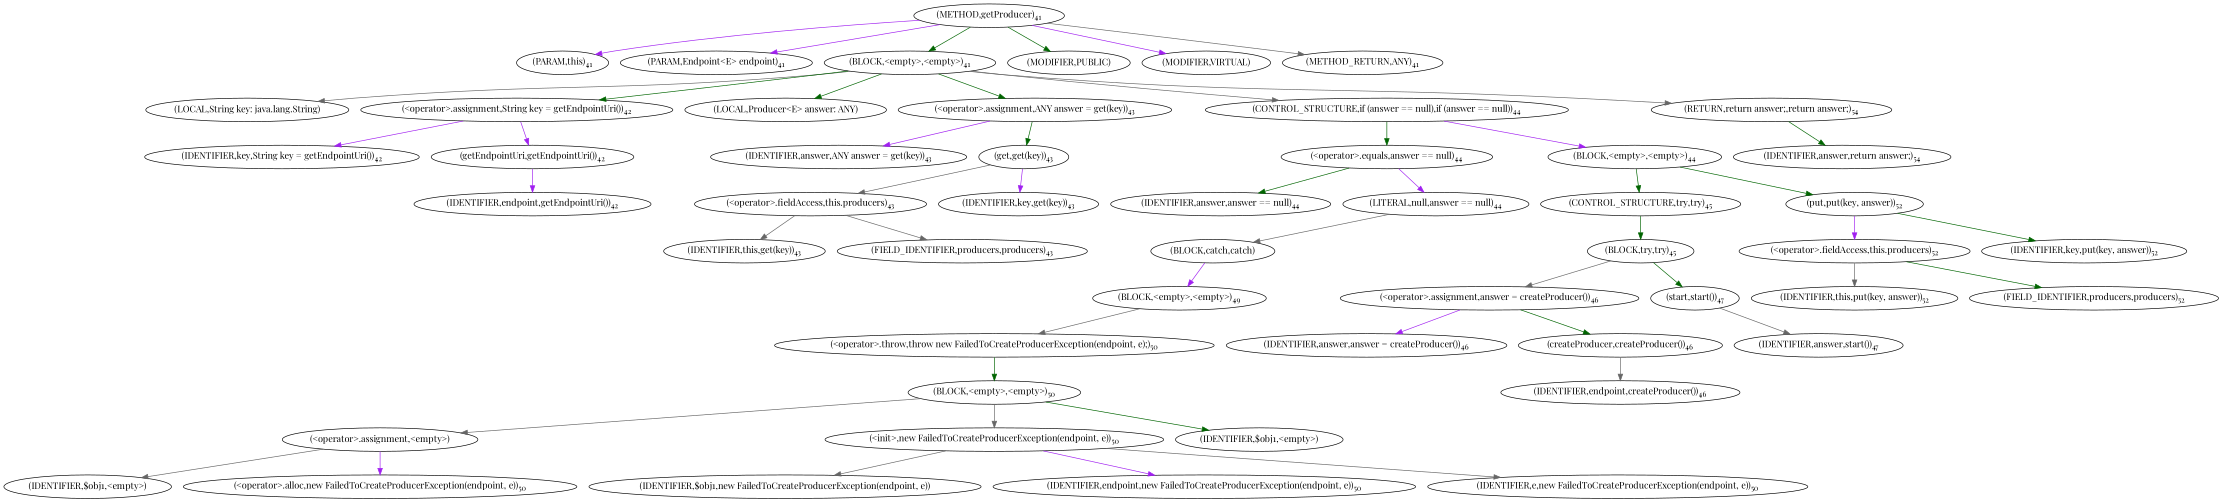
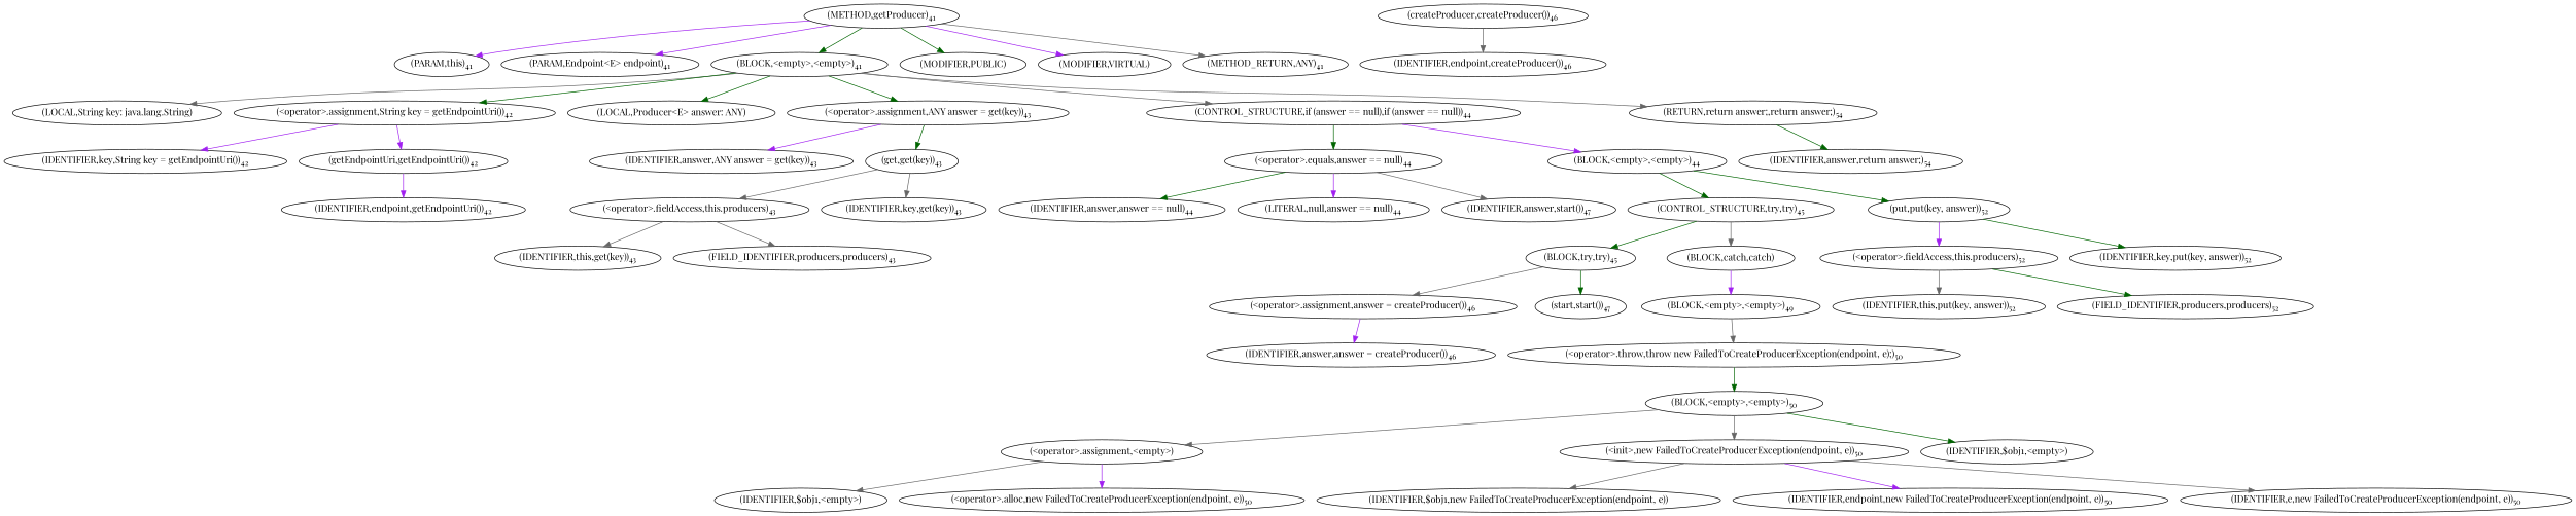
  digraph {
    fontname="Playfair Display"
    node [fontname="Playfair Display"]
    edge [color=darkgreen fontname="Playfair Display"]
    n1 [label=<(METHOD,getProducer)<SUB>41</SUB>>]
    n2 [label=<(PARAM,this)<SUB>41</SUB>>]
    n3 [label=<(PARAM,Endpoint&lt;E&gt; endpoint)<SUB>41</SUB>>]
    n4 [label=<(BLOCK,&lt;empty&gt;,&lt;empty&gt;)<SUB>41</SUB>>]
    n5 [label=<(MODIFIER,PUBLIC)>]
    n6 [label=<(MODIFIER,VIRTUAL)>]
    n7 [label=<(METHOD_RETURN,ANY)<SUB>41</SUB>>]
    n8 [label=<(LOCAL,String key: java.lang.String)>]
    n9 [label=<(&lt;operator&gt;.assignment,String key = getEndpointUri())<SUB>42</SUB>>]
    n10 [label=<(LOCAL,Producer&lt;E&gt; answer: ANY)>]
    n11 [label=<(&lt;operator&gt;.assignment,ANY answer = get(key))<SUB>43</SUB>>]
    n12 [label=<(CONTROL_STRUCTURE,if (answer == null),if (answer == null))<SUB>44</SUB>>]
    n13 [label=<(RETURN,return answer;,return answer;)<SUB>54</SUB>>]
    n14 [label=<(IDENTIFIER,key,String key = getEndpointUri())<SUB>42</SUB>>]
    n15 [label=<(getEndpointUri,getEndpointUri())<SUB>42</SUB>>]
    n16 [label=<(IDENTIFIER,answer,ANY answer = get(key))<SUB>43</SUB>>]
    n17 [label=<(get,get(key))<SUB>43</SUB>>]
    n18 [label=<(&lt;operator&gt;.equals,answer == null)<SUB>44</SUB>>]
    n19 [label=<(BLOCK,&lt;empty&gt;,&lt;empty&gt;)<SUB>44</SUB>>]
    n20 [label=<(IDENTIFIER,answer,return answer;)<SUB>54</SUB>>]
    n21 [label=<(IDENTIFIER,endpoint,getEndpointUri())<SUB>42</SUB>>]
    n22 [label=<(&lt;operator&gt;.fieldAccess,this.producers)<SUB>43</SUB>>]
    n23 [label=<(IDENTIFIER,key,get(key))<SUB>43</SUB>>]
    n24 [label=<(IDENTIFIER,this,get(key))<SUB>43</SUB>>]
    n25 [label=<(FIELD_IDENTIFIER,producers,producers)<SUB>43</SUB>>]
    n26 [label=<(IDENTIFIER,answer,answer == null)<SUB>44</SUB>>]
    n27 [label=<(LITERAL,null,answer == null)<SUB>44</SUB>>]
    n28 [label=<(CONTROL_STRUCTURE,try,try)<SUB>45</SUB>>]
    n29 [label=<(put,put(key, answer))<SUB>52</SUB>>]
    n30 [label=<(BLOCK,try,try)<SUB>45</SUB>>]
    n31 [label=<(BLOCK,catch,catch)>]
    n32 [label=<(&lt;operator&gt;.fieldAccess,this.producers)<SUB>52</SUB>>]
    n33 [label=<(IDENTIFIER,key,put(key, answer))<SUB>52</SUB>>]
    n34 [label=<(&lt;operator&gt;.assignment,answer = createProducer())<SUB>46</SUB>>]
    n35 [label=<(start,start())<SUB>47</SUB>>]
    n36 [label=<(BLOCK,&lt;empty&gt;,&lt;empty&gt;)<SUB>49</SUB>>]
    n37 [label=<(IDENTIFIER,answer,answer = createProducer())<SUB>46</SUB>>]
    n38 [label=<(createProducer,createProducer())<SUB>46</SUB>>]
    n39 [label=<(IDENTIFIER,answer,start())<SUB>47</SUB>>]
    n40 [label=<(IDENTIFIER,endpoint,createProducer())<SUB>46</SUB>>]
    n41 [label=<(&lt;operator&gt;.throw,throw new FailedToCreateProducerException(endpoint, e);)<SUB>50</SUB>>]
    n42 [label=<(BLOCK,&lt;empty&gt;,&lt;empty&gt;)<SUB>50</SUB>>]
    n43 [label=<(&lt;operator&gt;.assignment,&lt;empty&gt;)>]
    n44 [label=<(&lt;init&gt;,new FailedToCreateProducerException(endpoint, e))<SUB>50</SUB>>]
    n45 [label=<(IDENTIFIER,$obj1,&lt;empty&gt;)>]
    n46 [label=<(IDENTIFIER,$obj1,&lt;empty&gt;)>]
    n47 [label=<(&lt;operator&gt;.alloc,new FailedToCreateProducerException(endpoint, e))<SUB>50</SUB>>]
    n48 [label=<(IDENTIFIER,$obj1,new FailedToCreateProducerException(endpoint, e))>]
    n49 [label=<(IDENTIFIER,endpoint,new FailedToCreateProducerException(endpoint, e))<SUB>50</SUB>>]
    n50 [label=<(IDENTIFIER,e,new FailedToCreateProducerException(endpoint, e))<SUB>50</SUB>>]
    n51 [label=<(IDENTIFIER,this,put(key, answer))<SUB>52</SUB>>]
    n52 [label=<(FIELD_IDENTIFIER,producers,producers)<SUB>52</SUB>>]
    n1 -> n2 [color=purple]
    n1 -> n3 [color=purple]
    n1 -> n4
    n1 -> n5
    n1 -> n6 [color=purple]
    n1 -> n7 [color=gray40]
    n4 -> n8 [color=gray40]
    n4 -> n9
    n4 -> n10
    n4 -> n11
    n4 -> n12 [color=gray40]
    n4 -> n13 [color=gray40]
    n9 -> n14 [color=purple]
    n9 -> n15 [color=purple]
    n11 -> n16 [color=purple]
    n11 -> n17
    n12 -> n18
    n12 -> n19 [color=purple]
    n13 -> n20
    n15 -> n21 [color=purple]
    n17 -> n22 [color=gray40]
-   n17 -> n23 [color=purple]
+   n17 -> n23 [color=gray40]
    n18 -> n26
    n18 -> n27 [color=purple]
    n19 -> n28
    n19 -> n29
    n22 -> n24 [color=gray40]
    n22 -> n25 [color=gray40]
    n28 -> n30
-   n27 -> n31 [color=gray40]
+   n28 -> n31 [color=gray40]
    n29 -> n32 [color=purple]
    n29 -> n33
    n30 -> n34 [color=gray40]
    n30 -> n35
    n31 -> n36 [color=purple]
    n32 -> n51 [color=gray40]
    n32 -> n52
    n34 -> n37 [color=purple]
-   n34 -> n38
-   n35 -> n39 [color=gray40]
+   n18 -> n39 [color=gray40]
    n36 -> n41 [color=gray40]
    n38 -> n40 [color=gray40]
    n41 -> n42
    n42 -> n43 [color=gray40]
    n42 -> n44 [color=gray40]
    n42 -> n45
    n43 -> n46 [color=gray40]
    n43 -> n47 [color=purple]
    n44 -> n48 [color=gray40]
    n44 -> n49 [color=purple]
    n44 -> n50 [color=gray40]
  }
